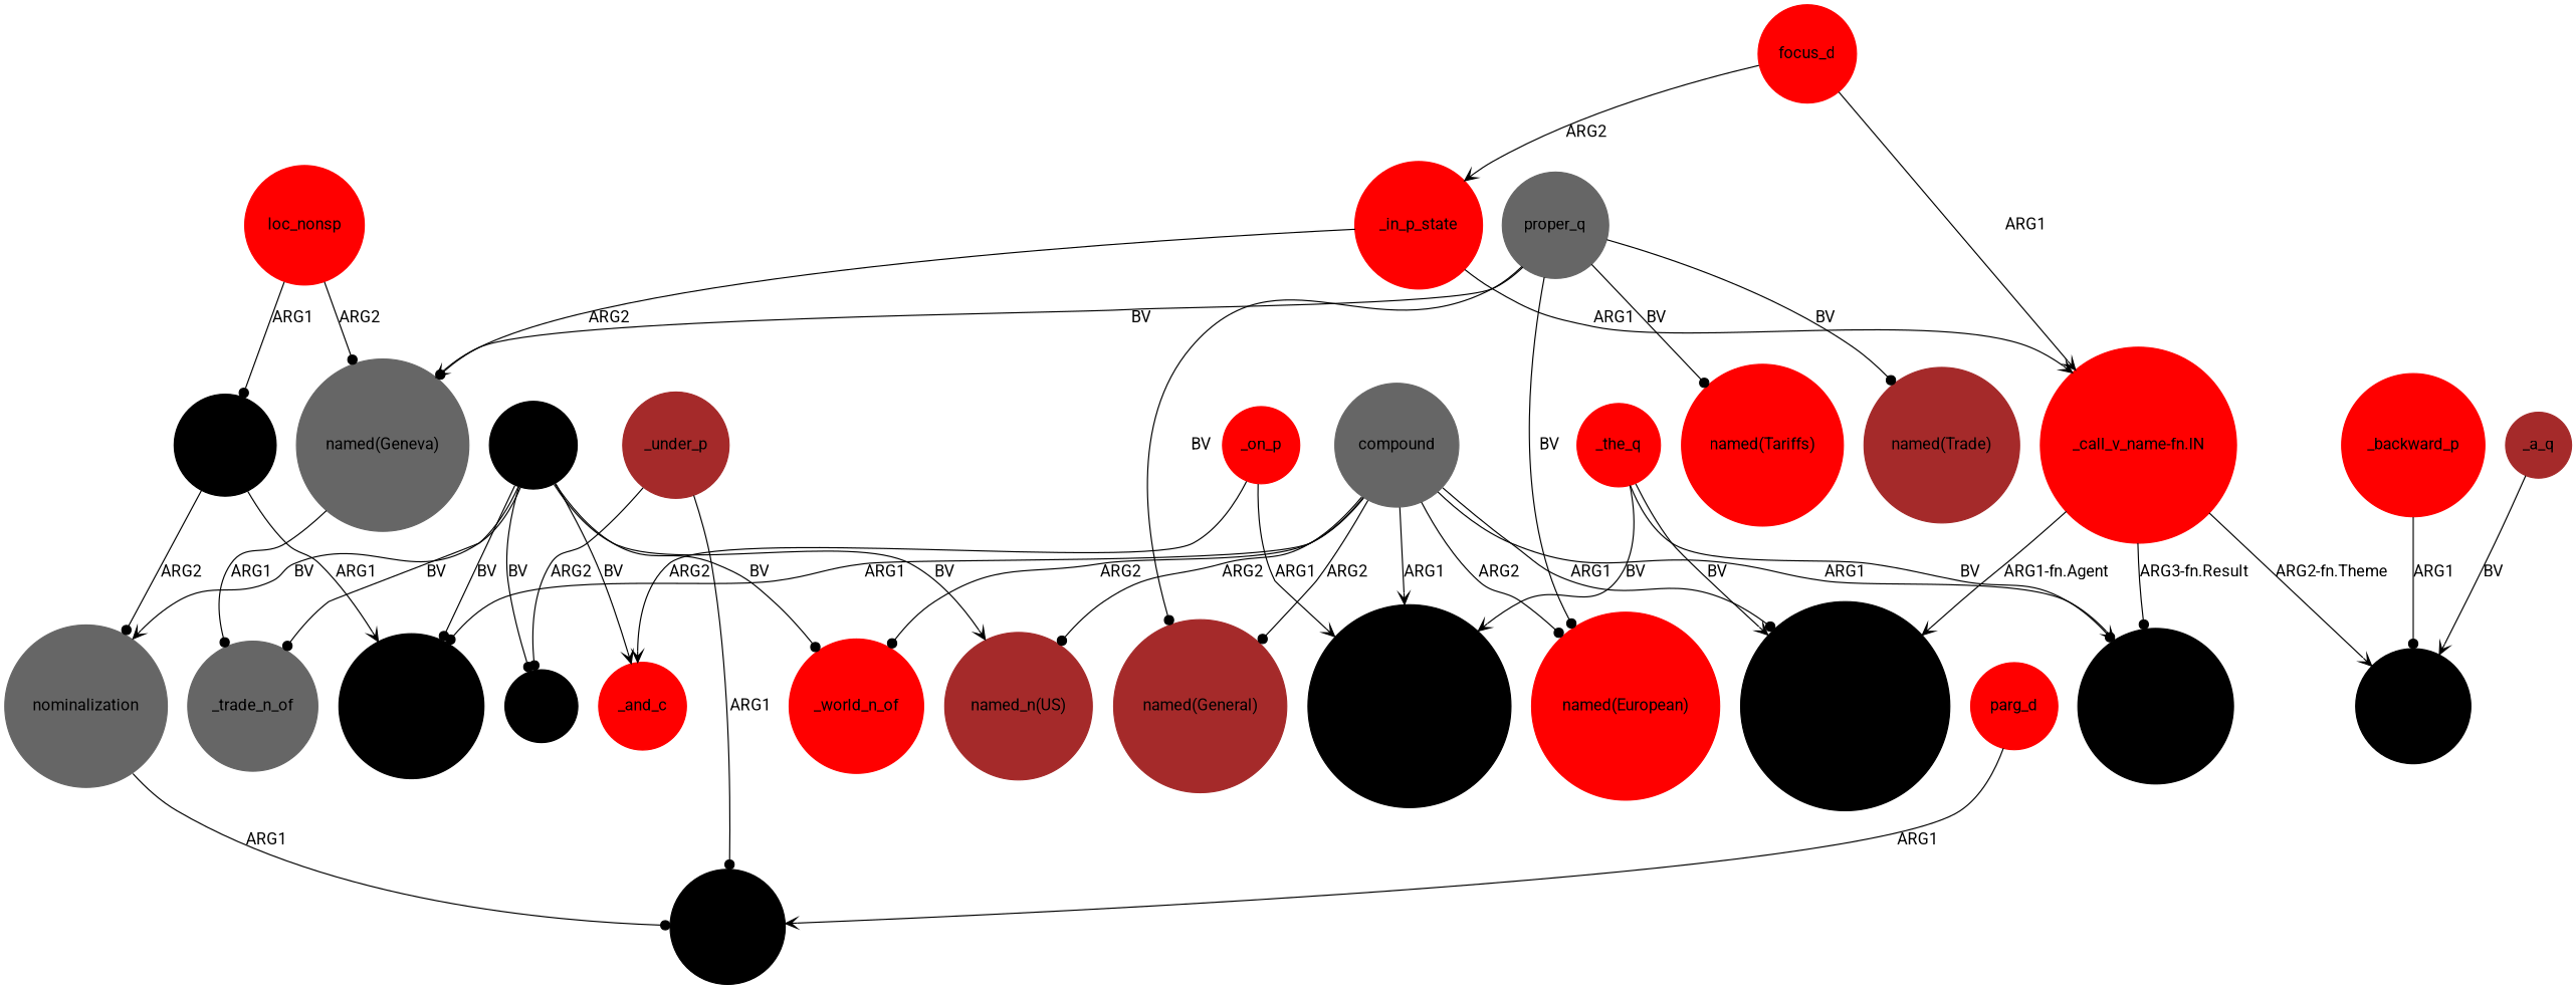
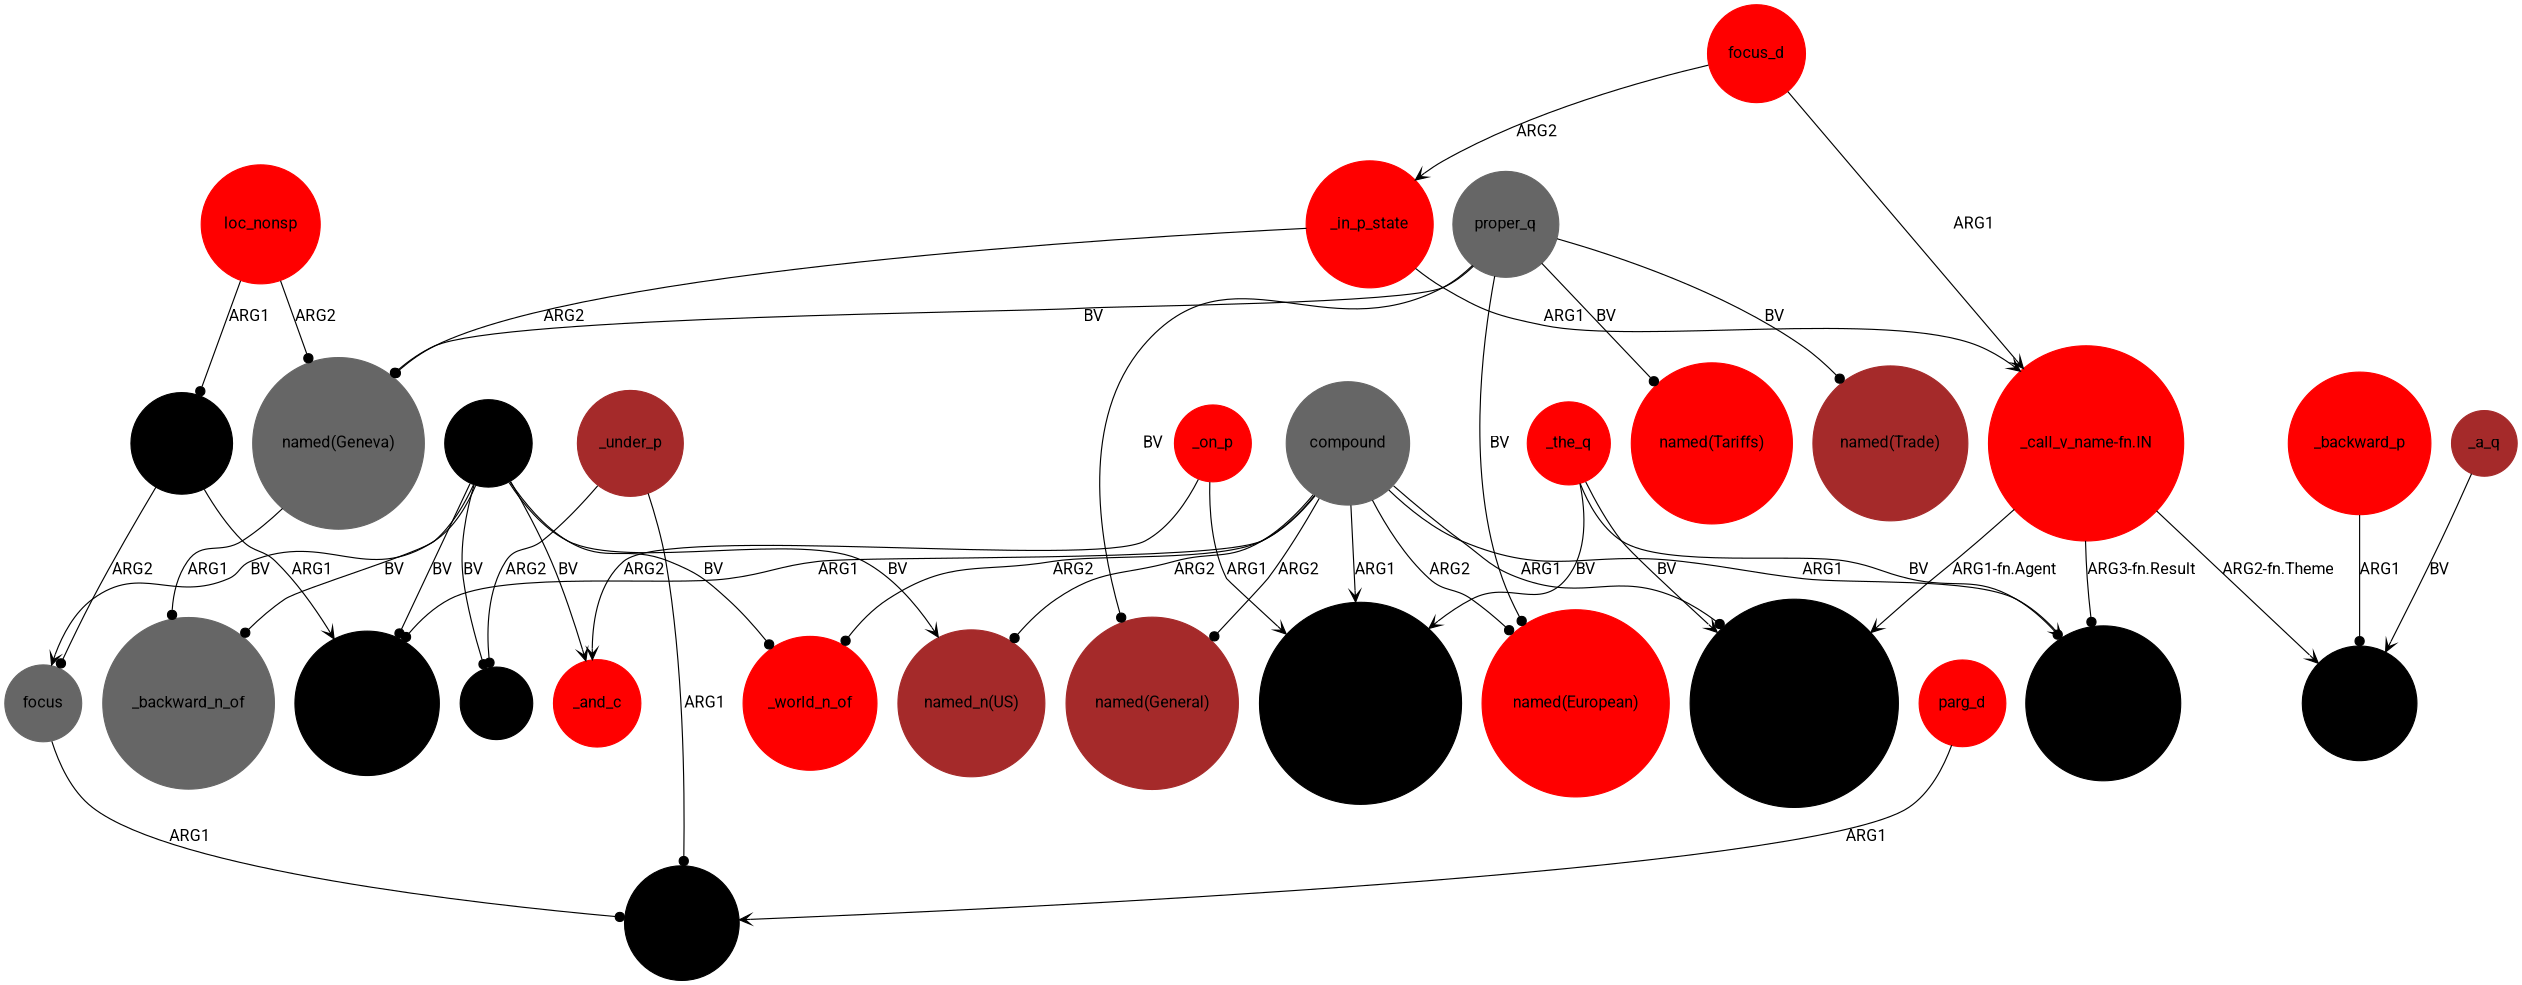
  digraph {
    fontname=Roboto
    node [color=red fontname=Roboto shape=circle style=filled]
    edge [arrowhead=dot fontname=Roboto]
    udef_q [color=black]
-   _trade_n_of [color=gray40]
+   _trade_n_of [color=gray40 label=_backward_n_of]
    "named_n(US)" [color=brown]
    _world_n_of
    "_talk_n_of-on" [color=black]
    _or_c [color=black]
-   nominalization [color=gray40]
+   nominalization [color=gray40 label=focus]
    _and_c
    _hold_v_1 [color=black]
    _proposal_n_1 [color=black]
    _the_q
    "named(Community)" [color=black]
    "named(Agreement)" [color=black]
    "named(Geneva)" [color=gray40]
    _in_p_state
    "_call_v_name-fn.IN"
    _step_n_1 [color=black]
    loc_nonsp
    _be_v_id [color=black]
    compound [color=gray40]
    "named(General)" [color=brown]
    "named(European)"
    proper_q [color=gray40]
    "named(Tariffs)"
    "named(Trade)" [color=brown]
    focus_d
    parg_d
    _on_p
    _under_p [color=brown]
    _a_q [color=brown]
    _backward_p
    udef_q -> _trade_n_of [label=BV]
    udef_q -> "named_n(US)" [arrowhead=vee label=BV]
    udef_q -> _world_n_of [label=BV]
    udef_q -> "_talk_n_of-on" [label=BV]
    udef_q -> _or_c [label=BV]
    udef_q -> nominalization [arrowhead=vee label=BV]
    udef_q -> _and_c [arrowhead=vee label=BV]
    nominalization -> _hold_v_1 [label=ARG1]
    _the_q -> _proposal_n_1 [label=BV]
    _the_q -> "named(Community)" [arrowhead=vee label=BV]
    _the_q -> "named(Agreement)" [arrowhead=vee label=BV]
    "named(Geneva)" -> _trade_n_of [label=ARG1]
    _in_p_state -> "named(Geneva)" [label=ARG2]
    _in_p_state -> "_call_v_name-fn.IN" [arrowhead=vee label=ARG1]
    "_call_v_name-fn.IN" -> _proposal_n_1 [label="ARG3-fn.Result"]
    "_call_v_name-fn.IN" -> "named(Community)" [arrowhead=vee label="ARG1-fn.Agent"]
    "_call_v_name-fn.IN" -> _step_n_1 [arrowhead=vee label="ARG2-fn.Theme"]
    loc_nonsp -> "named(Geneva)" [label=ARG2]
    loc_nonsp -> _be_v_id [label=ARG1]
    _be_v_id -> "_talk_n_of-on" [arrowhead=vee label=ARG1]
    _be_v_id -> nominalization [label=ARG2]
    compound -> "named_n(US)" [label=ARG2]
    compound -> _world_n_of [label=ARG2]
    compound -> "_talk_n_of-on" [label=ARG1]
    compound -> _proposal_n_1 [arrowhead=vee label=ARG1]
    compound -> "named(Community)" [label=ARG1]
    compound -> "named(Agreement)" [arrowhead=vee label=ARG1]
    compound -> "named(General)" [label=ARG2]
    compound -> "named(European)" [label=ARG2]
-   proper_q -> "named(Geneva)" [arrowhead=vee label=BV]
+   proper_q -> "named(Geneva)" [label=BV]
    proper_q -> "named(General)" [label=BV]
    proper_q -> "named(European)" [label=BV]
    proper_q -> "named(Tariffs)" [label=BV]
    proper_q -> "named(Trade)" [label=BV]
    focus_d -> _in_p_state [arrowhead=vee label=ARG2]
    focus_d -> "_call_v_name-fn.IN" [arrowhead=vee label=ARG1]
    parg_d -> _hold_v_1 [arrowhead=vee label=ARG1]
    _on_p -> _and_c [arrowhead=vee label=ARG2]
    _on_p -> "named(Agreement)" [arrowhead=vee label=ARG1]
    _under_p -> _or_c [label=ARG2]
    _under_p -> _hold_v_1 [label=ARG1]
    _a_q -> _step_n_1 [arrowhead=vee label=BV]
    _backward_p -> _step_n_1 [label=ARG1]
  }
